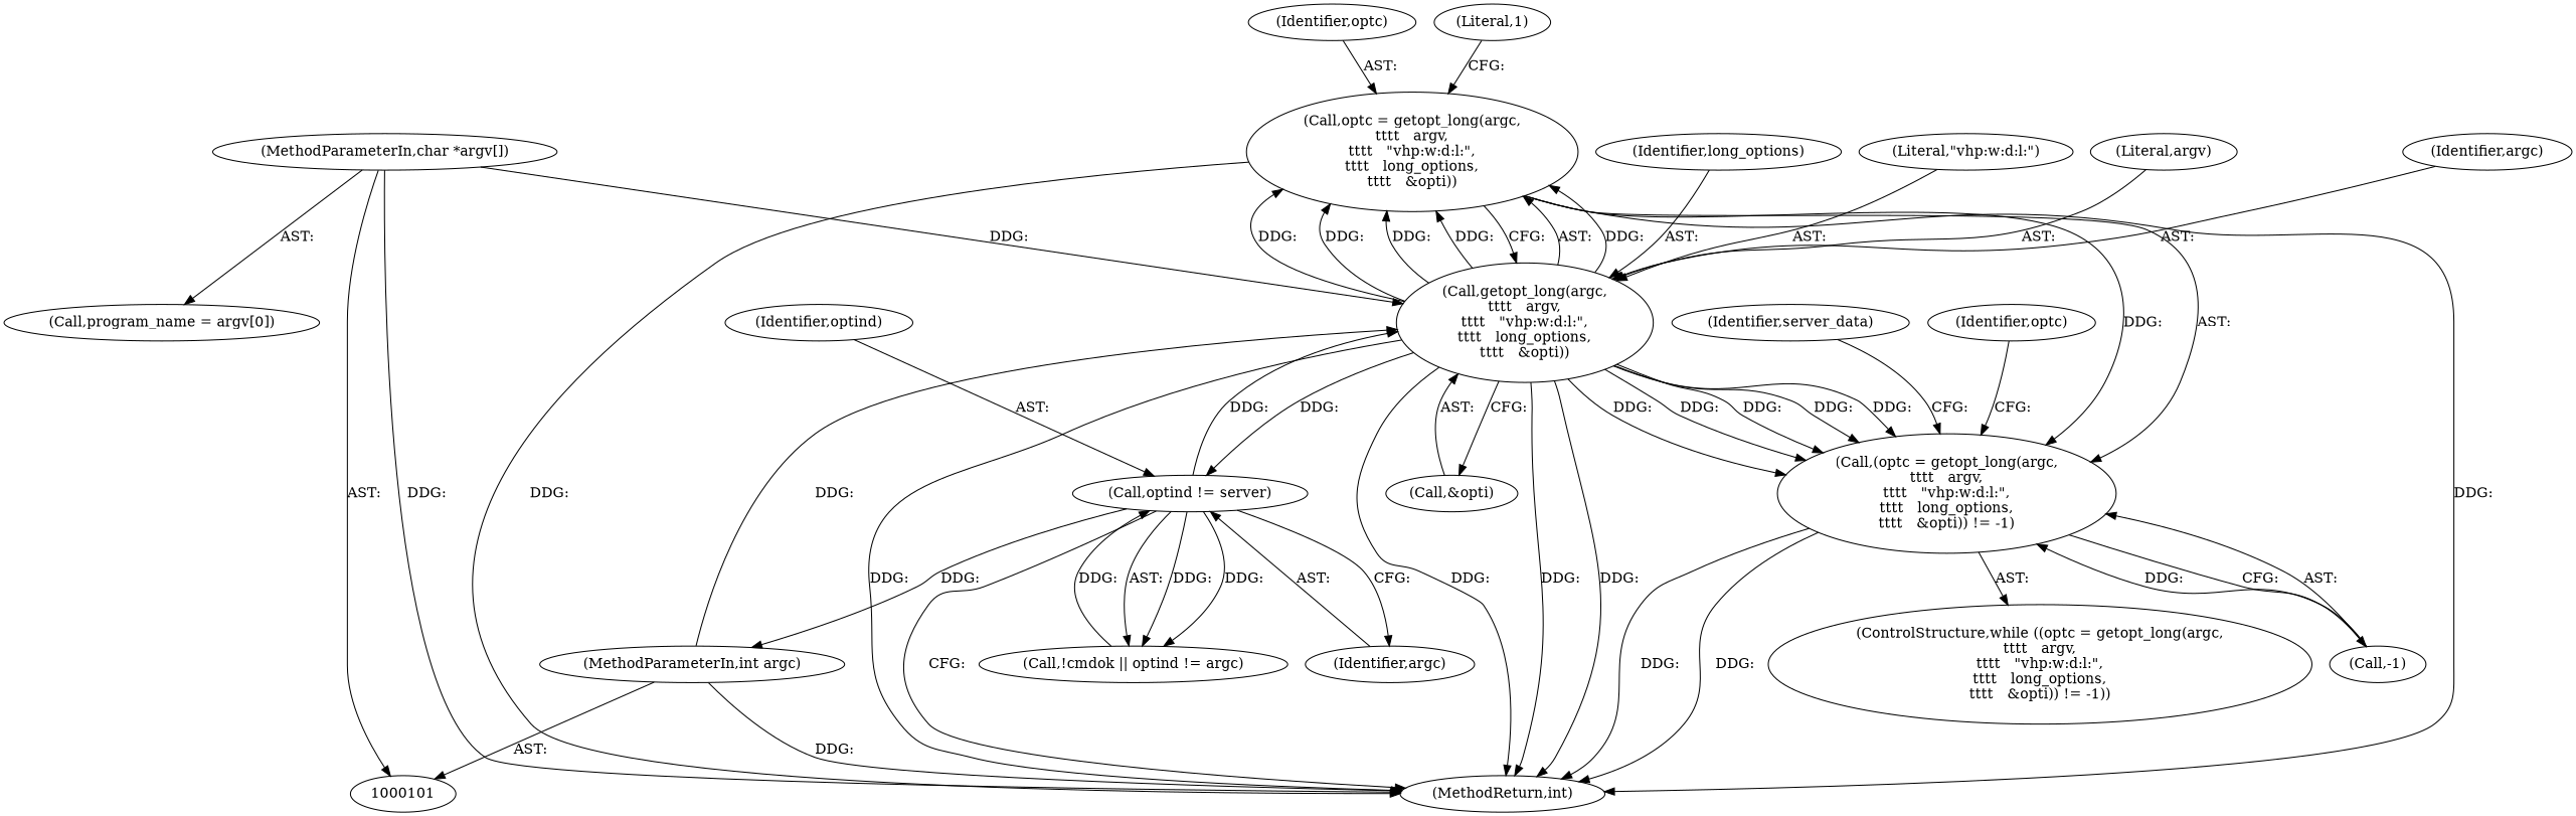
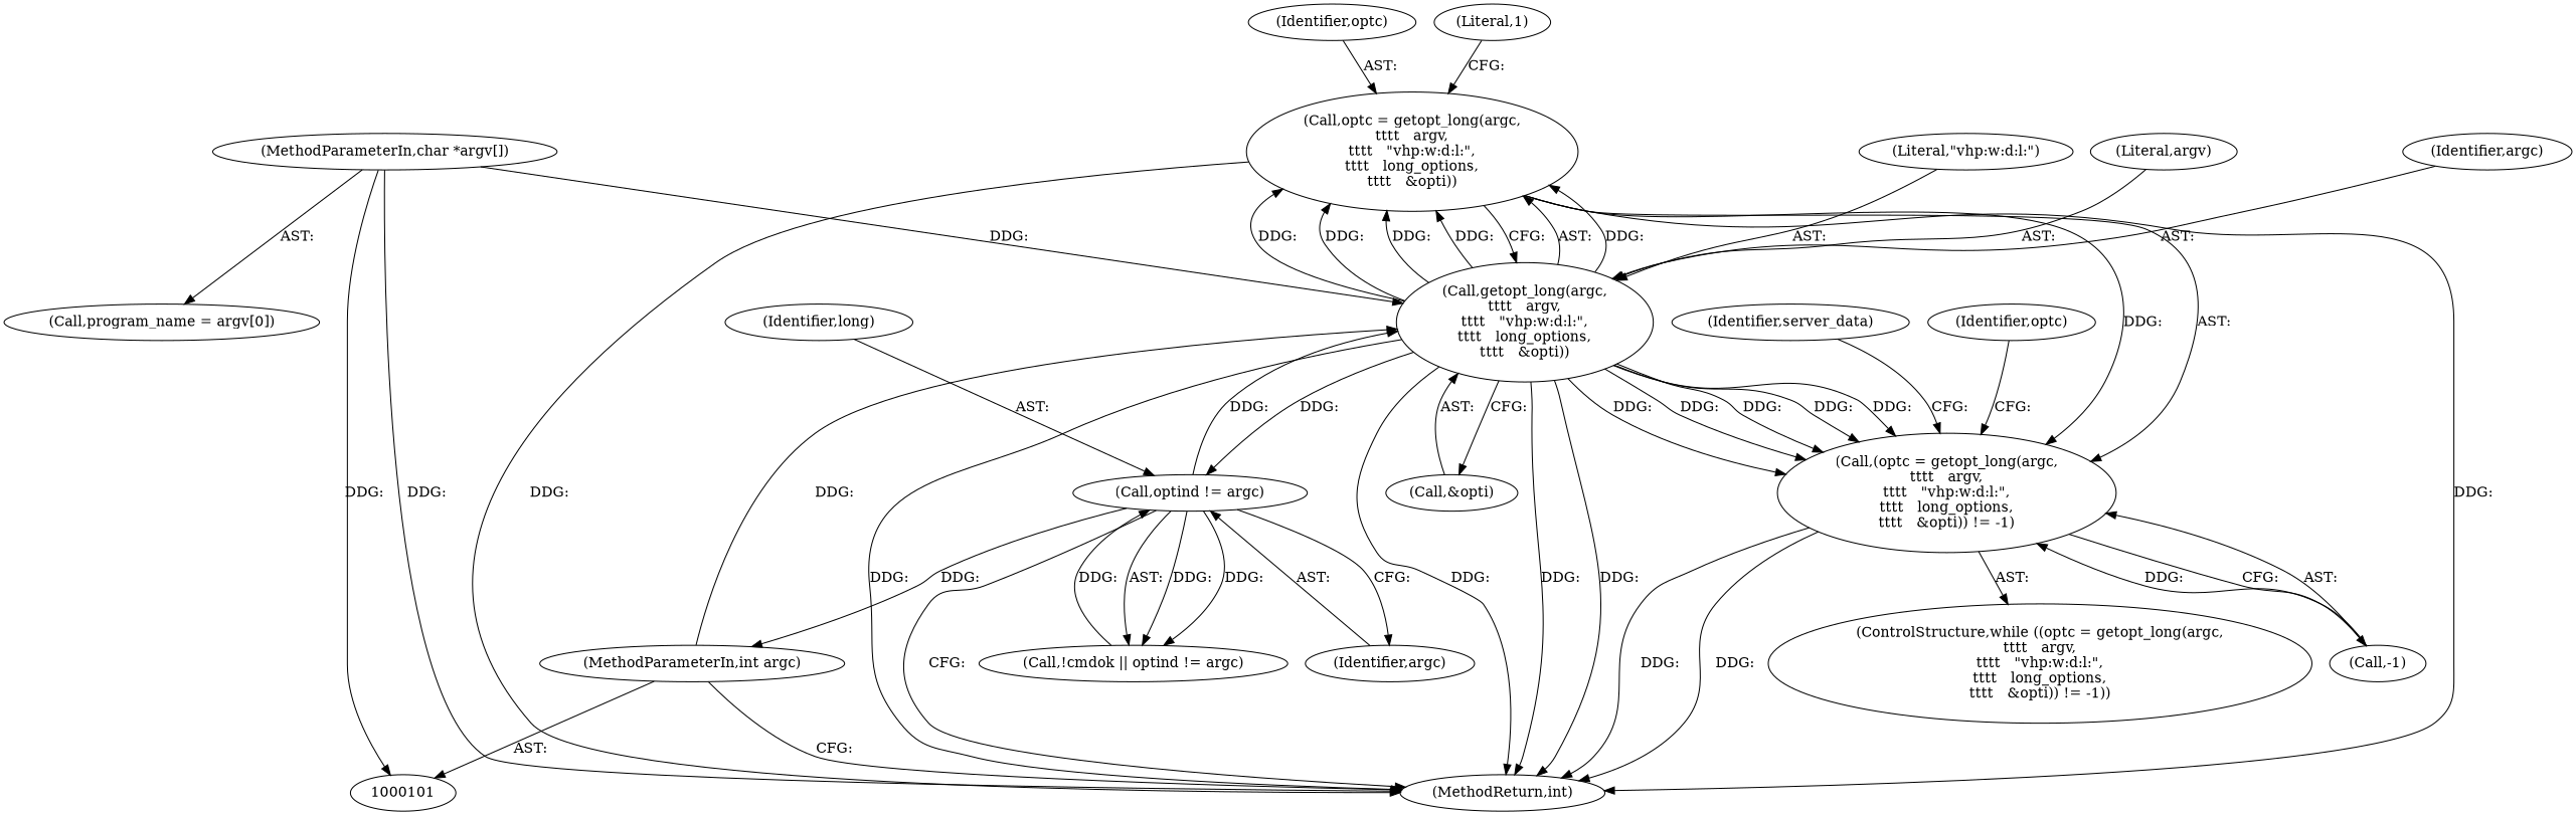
  digraph {
    n1 [label="(Call,optc = getopt_long(argc,\n\t\t\t\t   argv,\n\t\t\t\t   \"vhp:w:d:l:\",\n\t\t\t\t   long_options,\n\t\t\t\t   &opti))"]
    n2 [label="(Call,getopt_long(argc,\n\t\t\t\t   argv,\n\t\t\t\t   \"vhp:w:d:l:\",\n\t\t\t\t   long_options,\n\t\t\t\t   &opti))"]
    n3 [label="(Call,(optc = getopt_long(argc,\n\t\t\t\t   argv,\n\t\t\t\t   \"vhp:w:d:l:\",\n\t\t\t\t   long_options,\n\t\t\t\t   &opti)) != -1)"]
    n4 [label="(MethodReturn,int)"]
-   n5 [label="(Call,optind != server)"]
+   n5 [label="(Call,optind != argc)"]
    n6 [label="(Call,&opti)"]
    n7 [label="(Call,-1)"]
    n8 [label="(ControlStructure,while ((optc = getopt_long(argc,\n\t\t\t\t   argv,\n\t\t\t\t   \"vhp:w:d:l:\",\n\t\t\t\t   long_options,\n\t\t\t\t   &opti)) != -1))"]
    n9 [label="(Call,!cmdok || optind != argc)"]
    n10 [label="(Identifier,argc)"]
    n11 [label="(MethodParameterIn,int argc)"]
    1000101
    n13 [label="(MethodParameterIn,char *argv[])"]
    n14 [label="(Call,program_name = argv[0])"]
    n15 [label="(Identifier,optc)"]
-   n16 [label="(Identifier,optind)"]
+   n16 [label="(Identifier,long)"]
    n17 [label="(Identifier,argc)"]
    n18 [label="(Identifier,server_data)"]
    n19 [label="(Identifier,optc)"]
    n20 [label="(Literal,1)"]
-   n21 [label="(Identifier,long_options)"]
    n22 [label="(Literal,\"vhp:w:d:l:\")"]
    n23 [label="(Literal,argv)"]
    n1 -> n2 [label="CFG: "]
    n1 -> n3 [label="AST: "]
    n1 -> n3 [label="DDG: "]
    n1 -> n4 [label="DDG: "]
    n1 -> n4 [label="DDG: "]
    n2 -> n1 [label="AST: "]
    n2 -> n1 [label="DDG: "]
    n2 -> n1 [label="DDG: "]
    n2 -> n1 [label="DDG: "]
    n2 -> n1 [label="DDG: "]
    n2 -> n1 [label="DDG: "]
    n2 -> n3 [label="DDG: "]
    n2 -> n3 [label="DDG: "]
    n2 -> n3 [label="DDG: "]
    n2 -> n3 [label="DDG: "]
    n2 -> n3 [label="DDG: "]
    n2 -> n4 [label="DDG: "]
    n2 -> n4 [label="DDG: "]
    n2 -> n4 [label="DDG: "]
    n2 -> n4 [label="DDG: "]
    n2 -> n5 [label="DDG: "]
    n2 -> n6 [label="CFG: "]
    n3 -> n4 [label="DDG: "]
    n3 -> n4 [label="DDG: "]
    n3 -> n7 [label="CFG: "]
    n3 -> n8 [label="AST: "]
    n5 -> n2 [label="DDG: "]
    n5 -> n4 [label="CFG: "]
    n5 -> n9 [label="AST: "]
    n5 -> n9 [label="DDG: "]
    n5 -> n9 [label="DDG: "]
    n5 -> n10 [label="CFG: "]
    n5 -> n11 [label="DDG: "]
    n6 -> n2 [label="AST: "]
    n7 -> n3 [label="AST: "]
    n7 -> n3 [label="DDG: "]
    n9 -> n5 [label="DDG: "]
    n10 -> n5 [label="AST: "]
    n11 -> n2 [label="DDG: "]
-   n11 -> n4 [label="DDG: "]
+   n11 -> n4 [label="CFG: "]
    n11 -> 1000101 [label="AST: "]
    n13 -> n2 [label="DDG: "]
    n13 -> n4 [label="DDG: "]
-   n13 -> 1000101 [label="AST: "]
+   n13 -> 1000101 [label="DDG: "]
    n13 -> n14 [label="AST: "]
    n15 -> n1 [label="AST: "]
    n16 -> n5 [label="AST: "]
    n17 -> n2 [label="AST: "]
    n18 -> n3 [label="CFG: "]
    n19 -> n3 [label="CFG: "]
    n20 -> n1 [label="CFG: "]
-   n21 -> n2 [label="AST: "]
    n22 -> n2 [label="AST: "]
    n23 -> n2 [label="AST: "]
  }
